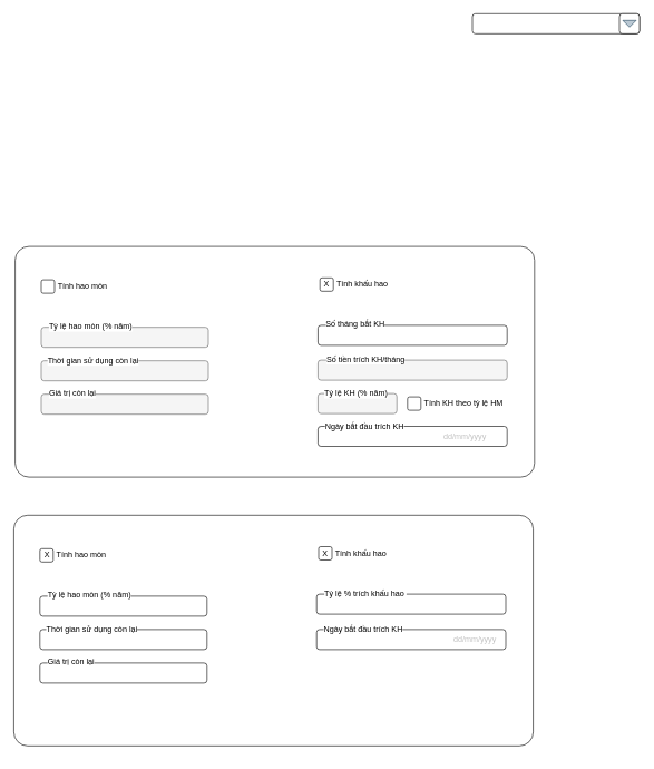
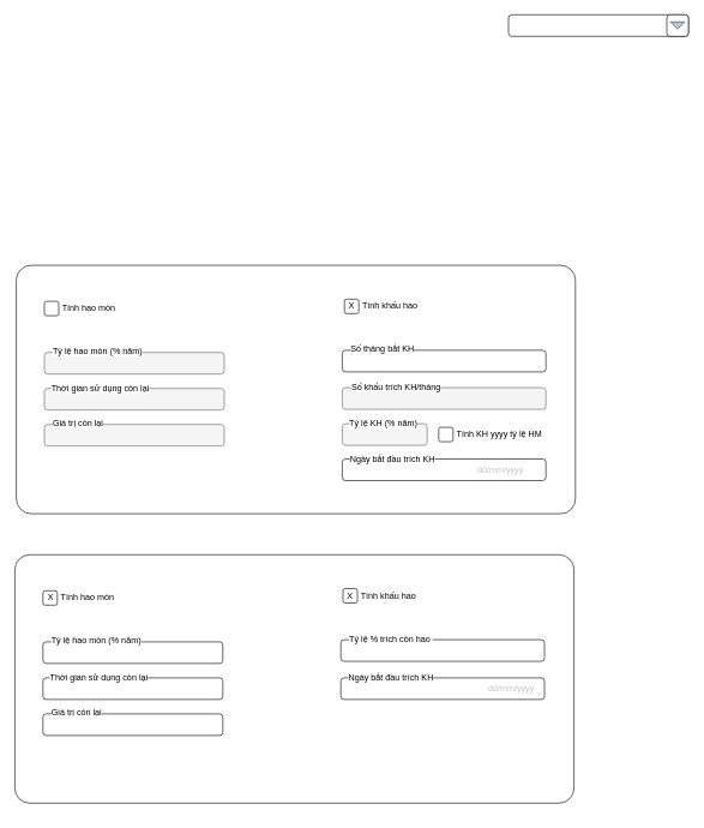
  <mxCell id="0" />
  <mxCell id="1" parent="0" />
  <mxCell id="2" value="" style="rounded=1;whiteSpace=wrap;html=1;arcSize=6;" vertex="1" parent="1"><mxGeometry x="22" y="368" width="777" height="345" as="geometry" /></mxCell>
  <mxCell id="3" value="" style="rounded=1;whiteSpace=wrap;html=1;" parent="1" vertex="1"><mxGeometry x="706" y="20" width="250" height="30" as="geometry" /></mxCell>
  <mxCell id="4" value="" style="rounded=1;whiteSpace=wrap;html=1;" parent="1" vertex="1"><mxGeometry x="926" y="20" width="30" height="30" as="geometry" /></mxCell>
  <mxCell id="5" value="" style="triangle;whiteSpace=wrap;html=1;rotation=90;fillColor=#bac8d3;strokeColor=#23445d;" parent="1" vertex="1"><mxGeometry x="936" y="25" width="10" height="20" as="geometry" /></mxCell>
  <mxCell id="6" value="" style="group" parent="1" vertex="1" connectable="0"><mxGeometry x="458" y="410" width="411" height="295" as="geometry" /></mxCell>
  <mxCell id="7" value="" style="rounded=1;whiteSpace=wrap;html=1;container=0;" parent="6" vertex="1"><mxGeometry x="20" y="5" width="20" height="20" as="geometry" /></mxCell>
  <mxCell id="8" value="Tính khấu hao" style="text;html=1;strokeColor=none;fillColor=none;align=left;verticalAlign=middle;whiteSpace=wrap;rounded=0;container=0;" parent="6" vertex="1"><mxGeometry x="43" width="90" height="30" as="geometry" /></mxCell>
  <mxCell id="9" value="X" style="text;html=1;strokeColor=none;fillColor=none;align=center;verticalAlign=middle;whiteSpace=wrap;rounded=0;container=0;" parent="6" vertex="1"><mxGeometry width="60" height="30" as="geometry" /></mxCell>
  <mxCell id="10" value="" style="group" parent="6" vertex="1" connectable="0"><mxGeometry x="17" y="59.5" width="283" height="235.5" as="geometry" /></mxCell>
  <mxCell id="11" value="" style="rounded=1;whiteSpace=wrap;html=1;container=0;align=left;" parent="10" vertex="1"><mxGeometry y="16.5" width="283" height="30" as="geometry" /></mxCell>
  <mxCell id="12" value="" style="rounded=1;whiteSpace=wrap;html=1;container=0;fillColor=#f5f5f5;fontColor=#333333;strokeColor=#666666;" parent="10" vertex="1"><mxGeometry y="68.5" width="283" height="30" as="geometry" /></mxCell>
  <mxCell id="13" value="" style="rounded=1;whiteSpace=wrap;html=1;container=0;fillColor=#f5f5f5;fontColor=#333333;strokeColor=#666666;" parent="10" vertex="1"><mxGeometry y="118.5" width="118" height="30" as="geometry" /></mxCell>
  <mxCell id="14" value="" style="rounded=1;whiteSpace=wrap;html=1;container=0;" parent="10" vertex="1"><mxGeometry y="167.5" width="283" height="30" as="geometry" /></mxCell>
  <mxCell id="15" value="dd/mm/yyyy" style="text;html=1;strokeColor=none;fillColor=none;align=center;verticalAlign=middle;whiteSpace=wrap;rounded=0;fontColor=#C2C2C2;container=0;" parent="10" vertex="1"><mxGeometry x="190" y="167.5" width="60" height="30" as="geometry" /></mxCell>
  <mxCell id="16" value="" style="rounded=1;whiteSpace=wrap;html=1;container=0;" parent="10" vertex="1"><mxGeometry x="134" y="123.5" width="20" height="20" as="geometry" /></mxCell>
- <mxCell id="17" value="Tính KH theo tỷ lệ HM" style="text;html=1;strokeColor=none;fillColor=none;align=left;verticalAlign=middle;whiteSpace=wrap;rounded=0;container=0;" parent="10" vertex="1"><mxGeometry x="157" y="118.5" width="125" height="30" as="geometry" /></mxCell>
+ <mxCell id="17" value="Tính KH yyyy tỷ lệ HM" style="text;html=1;strokeColor=none;fillColor=none;align=left;verticalAlign=middle;whiteSpace=wrap;rounded=0;container=0;" parent="10" vertex="1"><mxGeometry x="157" y="118.5" width="125" height="30" as="geometry" /></mxCell>
  <mxCell id="18" value="Số tháng bắt KH" style="text;html=1;strokeColor=none;fillColor=none;align=left;verticalAlign=middle;whiteSpace=wrap;rounded=0;container=0;labelBackgroundColor=default;" parent="10" vertex="1"><mxGeometry x="10" width="120" height="30" as="geometry" /></mxCell>
- <mxCell id="19" value="Số tiền trích KH/tháng" style="text;html=1;strokeColor=none;fillColor=none;align=left;verticalAlign=middle;whiteSpace=wrap;rounded=0;container=0;labelBackgroundColor=default;" parent="10" vertex="1"><mxGeometry x="11" y="52.5" width="130" height="30" as="geometry" /></mxCell>
+ <mxCell id="19" value="Số khấu trích KH/tháng" style="text;html=1;strokeColor=none;fillColor=none;align=left;verticalAlign=middle;whiteSpace=wrap;rounded=0;container=0;labelBackgroundColor=default;" parent="10" vertex="1"><mxGeometry x="11" y="52.5" width="130" height="30" as="geometry" /></mxCell>
  <mxCell id="20" value="Tỷ lệ KH (% năm)" style="text;html=1;strokeColor=none;fillColor=none;align=left;verticalAlign=middle;whiteSpace=wrap;rounded=0;container=0;labelBackgroundColor=default;" parent="10" vertex="1"><mxGeometry x="8" y="103.5" width="110" height="30" as="geometry" /></mxCell>
  <mxCell id="21" value="Ngày bắt đầu trích KH" style="text;html=1;strokeColor=none;fillColor=none;align=left;verticalAlign=middle;whiteSpace=wrap;rounded=0;container=0;labelBackgroundColor=default;" parent="10" vertex="1"><mxGeometry x="9" y="152.5" width="134" height="30" as="geometry" /></mxCell>
  <mxCell id="22" value="" style="group" parent="1" vertex="1" connectable="0"><mxGeometry x="41" y="413" width="270" height="206" as="geometry" /></mxCell>
  <mxCell id="23" value="" style="rounded=1;whiteSpace=wrap;html=1;container=0;fillColor=#f5f5f5;fontColor=#333333;strokeColor=#666666;" parent="22" vertex="1"><mxGeometry x="20" y="76" width="250" height="30" as="geometry" /></mxCell>
  <mxCell id="24" value="Tỷ lệ hao mòn (% năm)" style="text;html=1;strokeColor=none;fillColor=none;align=left;verticalAlign=middle;whiteSpace=wrap;rounded=0;container=0;labelBackgroundColor=default;" parent="22" vertex="1"><mxGeometry x="30" y="60" width="140" height="30" as="geometry" /></mxCell>
  <mxCell id="25" value="" style="rounded=1;whiteSpace=wrap;html=1;container=0;fillColor=#f5f5f5;fontColor=#333333;strokeColor=#666666;" parent="22" vertex="1"><mxGeometry x="20" y="126" width="250" height="30" as="geometry" /></mxCell>
  <mxCell id="26" value="Thời gian sử dụng còn lại" style="text;html=1;strokeColor=none;fillColor=none;align=left;verticalAlign=middle;whiteSpace=wrap;rounded=0;container=0;labelBackgroundColor=default;" parent="22" vertex="1"><mxGeometry x="28" y="111" width="140" height="30" as="geometry" /></mxCell>
  <mxCell id="27" value="" style="rounded=1;whiteSpace=wrap;html=1;container=0;fillColor=#f5f5f5;fontColor=#333333;strokeColor=#666666;" parent="22" vertex="1"><mxGeometry x="20" y="176" width="250" height="30" as="geometry" /></mxCell>
  <mxCell id="28" value="Giá trị còn lại" style="text;html=1;strokeColor=none;fillColor=none;align=left;verticalAlign=middle;whiteSpace=wrap;rounded=0;container=0;labelBackgroundColor=default;" parent="22" vertex="1"><mxGeometry x="30" y="160" width="90" height="30" as="geometry" /></mxCell>
  <mxCell id="29" value="" style="group" parent="22" vertex="1" connectable="0"><mxGeometry width="133" height="30" as="geometry" /></mxCell>
  <mxCell id="30" value="" style="rounded=1;whiteSpace=wrap;html=1;container=0;" parent="29" vertex="1"><mxGeometry x="20" y="5" width="20" height="20" as="geometry" /></mxCell>
  <mxCell id="31" value="Tính hao mòn" style="text;html=1;strokeColor=none;fillColor=none;align=left;verticalAlign=middle;whiteSpace=wrap;rounded=0;container=0;" parent="29" vertex="1"><mxGeometry x="43" width="90" height="30" as="geometry" /></mxCell>
  <mxCell id="32" value="" style="rounded=1;whiteSpace=wrap;html=1;arcSize=6;" vertex="1" parent="1"><mxGeometry x="20" y="770" width="777" height="345" as="geometry" /></mxCell>
  <mxCell id="33" value="" style="group" vertex="1" connectable="0" parent="1"><mxGeometry x="470" y="833" width="411" height="295" as="geometry" /></mxCell>
  <mxCell id="34" value="" style="rounded=1;whiteSpace=wrap;html=1;container=0;" vertex="1" parent="33"><mxGeometry x="6" y="-16" width="20" height="20" as="geometry" /></mxCell>
  <mxCell id="35" value="Tính khấu hao" style="text;html=1;strokeColor=none;fillColor=none;align=left;verticalAlign=middle;whiteSpace=wrap;rounded=0;container=0;" vertex="1" parent="33"><mxGeometry x="29" y="-21" width="90" height="30" as="geometry" /></mxCell>
  <mxCell id="36" value="X" style="text;html=1;strokeColor=none;fillColor=none;align=center;verticalAlign=middle;whiteSpace=wrap;rounded=0;container=0;" vertex="1" parent="33"><mxGeometry x="-14" y="-21" width="60" height="30" as="geometry" /></mxCell>
  <mxCell id="37" value="" style="group" vertex="1" connectable="0" parent="33"><mxGeometry x="3" y="38.5" width="283" height="235.5" as="geometry" /></mxCell>
  <mxCell id="38" value="" style="rounded=1;whiteSpace=wrap;html=1;container=0;align=left;" vertex="1" parent="37"><mxGeometry y="16.5" width="283" height="30" as="geometry" /></mxCell>
- <mxCell id="39" value="Tỷ lệ % trích khấu hao&amp;nbsp;" style="text;html=1;strokeColor=none;fillColor=none;align=left;verticalAlign=middle;whiteSpace=wrap;rounded=0;container=0;labelBackgroundColor=default;" vertex="1" parent="37"><mxGeometry x="10" width="153" height="30" as="geometry" /></mxCell>
+ <mxCell id="39" value="Tỷ lệ % trích còn hao&amp;nbsp;" style="text;html=1;strokeColor=none;fillColor=none;align=left;verticalAlign=middle;whiteSpace=wrap;rounded=0;container=0;labelBackgroundColor=default;" vertex="1" parent="37"><mxGeometry x="10" width="153" height="30" as="geometry" /></mxCell>
  <mxCell id="40" value="" style="rounded=1;whiteSpace=wrap;html=1;container=0;" vertex="1" parent="37"><mxGeometry y="69.5" width="283" height="30" as="geometry" /></mxCell>
  <mxCell id="41" value="Ngày bắt đầu trích KH" style="text;html=1;strokeColor=none;fillColor=none;align=left;verticalAlign=middle;whiteSpace=wrap;rounded=0;container=0;labelBackgroundColor=default;" vertex="1" parent="37"><mxGeometry x="9" y="54.5" width="134" height="30" as="geometry" /></mxCell>
  <mxCell id="42" value="dd/mm/yyyy" style="text;html=1;strokeColor=none;fillColor=none;align=center;verticalAlign=middle;whiteSpace=wrap;rounded=0;fontColor=#C2C2C2;container=0;" vertex="1" parent="37"><mxGeometry x="207" y="69.5" width="60" height="30" as="geometry" /></mxCell>
  <mxCell id="43" value="" style="group" vertex="1" connectable="0" parent="1"><mxGeometry x="39" y="815" width="270" height="206" as="geometry" /></mxCell>
  <mxCell id="44" value="" style="rounded=1;whiteSpace=wrap;html=1;container=0;" vertex="1" parent="43"><mxGeometry x="20" y="76" width="250" height="30" as="geometry" /></mxCell>
  <mxCell id="45" value="Tỷ lệ hao mòn (% năm)" style="text;html=1;strokeColor=none;fillColor=none;align=left;verticalAlign=middle;whiteSpace=wrap;rounded=0;container=0;labelBackgroundColor=default;" vertex="1" parent="43"><mxGeometry x="30" y="60" width="140" height="30" as="geometry" /></mxCell>
  <mxCell id="46" value="" style="rounded=1;whiteSpace=wrap;html=1;container=0;" vertex="1" parent="43"><mxGeometry x="20" y="126" width="250" height="30" as="geometry" /></mxCell>
  <mxCell id="47" value="Thời gian sử dụng còn lại" style="text;html=1;strokeColor=none;fillColor=none;align=left;verticalAlign=middle;whiteSpace=wrap;rounded=0;container=0;labelBackgroundColor=default;" vertex="1" parent="43"><mxGeometry x="28" y="111" width="140" height="30" as="geometry" /></mxCell>
  <mxCell id="48" value="" style="rounded=1;whiteSpace=wrap;html=1;container=0;" vertex="1" parent="43"><mxGeometry x="20" y="176" width="250" height="30" as="geometry" /></mxCell>
  <mxCell id="49" value="Giá trị còn lại" style="text;html=1;strokeColor=none;fillColor=none;align=left;verticalAlign=middle;whiteSpace=wrap;rounded=0;container=0;labelBackgroundColor=default;" vertex="1" parent="43"><mxGeometry x="30" y="160" width="90" height="30" as="geometry" /></mxCell>
  <mxCell id="50" value="" style="group" vertex="1" connectable="0" parent="43"><mxGeometry width="133" height="32" as="geometry" /></mxCell>
  <mxCell id="51" value="" style="rounded=1;whiteSpace=wrap;html=1;container=0;" vertex="1" parent="50"><mxGeometry x="20" y="5" width="20" height="20" as="geometry" /></mxCell>
  <mxCell id="52" value="Tính hao mòn" style="text;html=1;strokeColor=none;fillColor=none;align=left;verticalAlign=middle;whiteSpace=wrap;rounded=0;container=0;" vertex="1" parent="50"><mxGeometry x="43" width="90" height="30" as="geometry" /></mxCell>
  <mxCell id="53" value="X" style="text;html=1;strokeColor=none;fillColor=none;align=center;verticalAlign=middle;whiteSpace=wrap;rounded=0;container=0;" vertex="1" parent="50"><mxGeometry x="1" width="60" height="30" as="geometry" /></mxCell>
